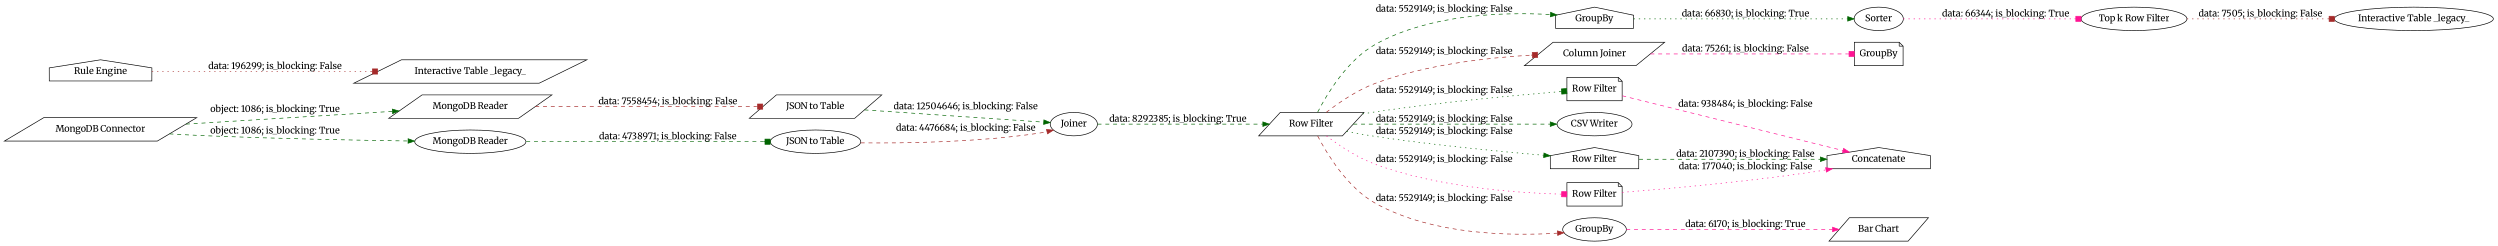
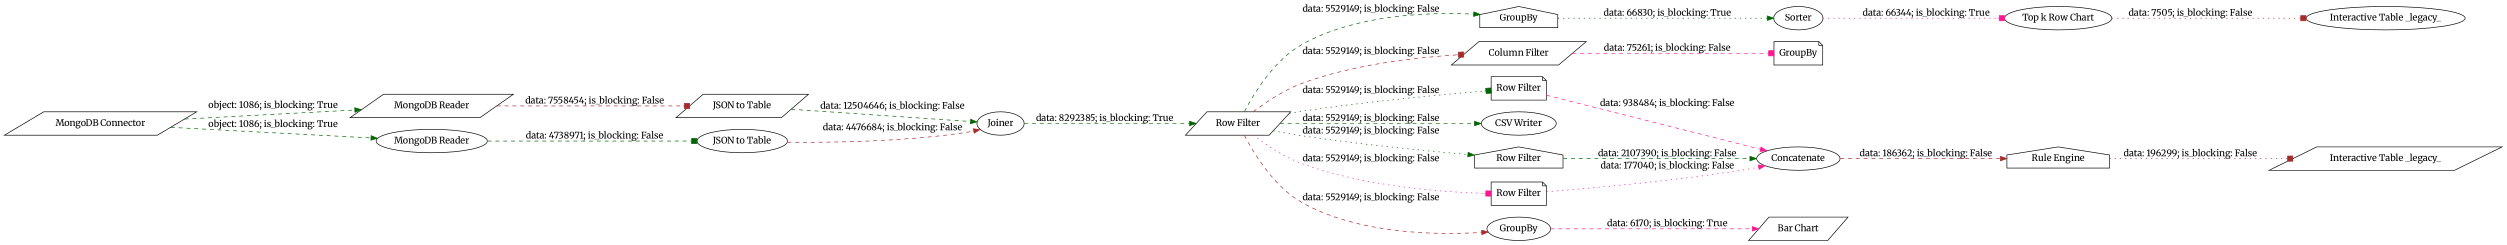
  digraph {
    fontname=Merriweather
    rankdir=LR
    node [fontname=Merriweather shape=ellipse]
    edge [arrowhead=normal color=darkgreen fontname=Merriweather style=dashed]
    n1 [label="JSON to Table"]
    n2 [label=Joiner]
    n3 [label="Row Filter" shape=parallelogram]
    n4 [label="Rule Engine" shape=house]
    n5 [label="Interactive Table _legacy_" shape=parallelogram]
    n6 [label=GroupBy shape=house]
    n7 [label=Sorter]
-   n8 [label="Top k Row Filter"]
+   n8 [label="Top k Row Chart"]
    n9 [label="Interactive Table _legacy_"]
    n10 [label="MongoDB Reader" shape=parallelogram]
    n11 [label="JSON to Table" shape=parallelogram]
-   n12 [label="Column Joiner" shape=parallelogram]
+   n12 [label="Column Filter" shape=parallelogram]
    n13 [label=GroupBy shape=note]
    n14 [label="Row Filter" shape=note]
-   n15 [label=Concatenate shape=house]
+   n15 [label=Concatenate]
    n16 [label="CSV Writer"]
    n17 [label="Row Filter" shape=house]
    n18 [label="MongoDB Reader"]
    n19 [label=GroupBy]
    n20 [label="Bar Chart" shape=parallelogram]
    n21 [label="Row Filter" shape=note]
    n22 [label="MongoDB Connector" shape=parallelogram]
    n1 -> n2 [color=brown label="data: 4476684; is_blocking: False"]
    n2 -> n3 [label="data: 8292385; is_blocking: True"]
    n3 -> n6 [label="data: 5529149; is_blocking: False"]
    n3 -> n12 [arrowhead=box color=brown label="data: 5529149; is_blocking: False"]
    n3 -> n14 [arrowhead=box label="data: 5529149; is_blocking: False" style=dotted]
    n3 -> n16 [label="data: 5529149; is_blocking: False"]
    n3 -> n17 [label="data: 5529149; is_blocking: False" style=dotted]
    n3 -> n19 [color=brown label="data: 5529149; is_blocking: False"]
    n3 -> n21 [arrowhead=box color=deeppink label="data: 5529149; is_blocking: False" style=dotted]
    n4 -> n5 [arrowhead=box color=brown label="data: 196299; is_blocking: False" style=dotted]
    n6 -> n7 [label="data: 66830; is_blocking: True" style=dotted]
    n7 -> n8 [arrowhead=box color=deeppink label="data: 66344; is_blocking: True" style=dotted]
    n8 -> n9 [arrowhead=box color=brown label="data: 7505; is_blocking: False" style=dotted]
    n10 -> n11 [arrowhead=box color=brown label="data: 7558454; is_blocking: False"]
    n11 -> n2 [label="data: 12504646; is_blocking: False"]
    n12 -> n13 [arrowhead=box color=deeppink label="data: 75261; is_blocking: False"]
    n14 -> n15 [color=deeppink label="data: 938484; is_blocking: False"]
+   n15 -> n4 [color=brown label="data: 186362; is_blocking: False"]
    n17 -> n15 [label="data: 2107390; is_blocking: False"]
    n18 -> n1 [arrowhead=box label="data: 4738971; is_blocking: False"]
    n19 -> n20 [color=deeppink label="data: 6170; is_blocking: True"]
    n21 -> n15 [color=deeppink label="data: 177040; is_blocking: False" style=dotted]
    n22 -> n10 [label="object: 1086; is_blocking: True"]
    n22 -> n18 [label="object: 1086; is_blocking: True"]
  }
